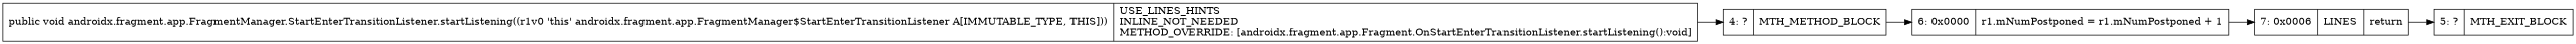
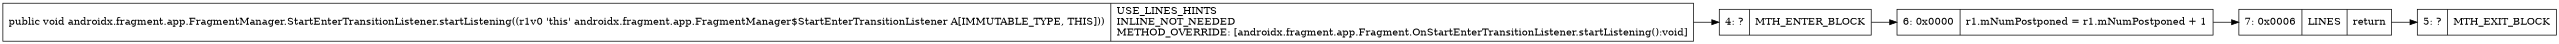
  digraph {
    rankdir=LR
    node [shape=record]
-   n1 [label="{4\:\ ?|MTH_METHOD_BLOCK\l}"]
+   n1 [label="{4\:\ ?|MTH_ENTER_BLOCK\l}"]
    n2 [label="{6\:\ 0x0000|r1.mNumPostponed = r1.mNumPostponed + 1\l}"]
    n3 [label="{7\:\ 0x0006|LINES\l|return\l}"]
    n4 [label="{5\:\ ?|MTH_EXIT_BLOCK\l}"]
    n5 [label="{public void androidx.fragment.app.FragmentManager.StartEnterTransitionListener.startListening((r1v0 'this' androidx.fragment.app.FragmentManager$StartEnterTransitionListener A[IMMUTABLE_TYPE, THIS]))  | USE_LINES_HINTS\lINLINE_NOT_NEEDED\lMETHOD_OVERRIDE: [androidx.fragment.app.Fragment.OnStartEnterTransitionListener.startListening():void]\l}"]
    n1 -> n2
    n2 -> n3
    n3 -> n4
    n5 -> n1
  }
